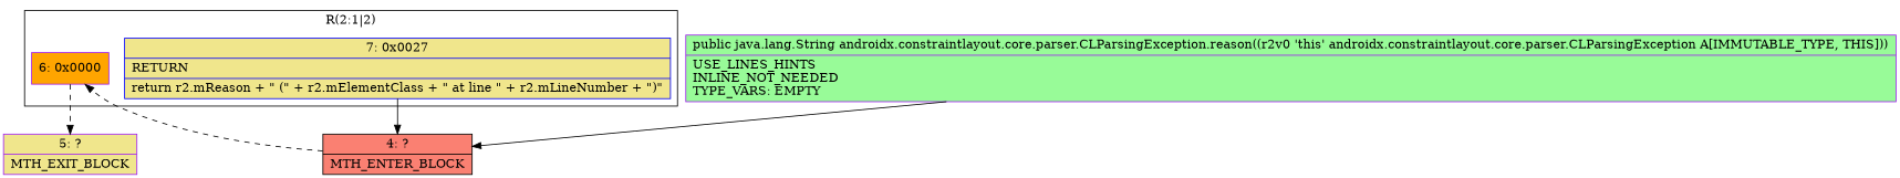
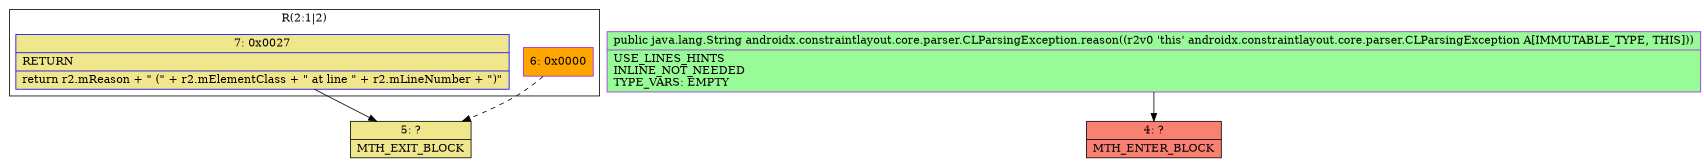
  digraph {
    node [color=purple fillcolor=khaki shape=record style=filled]
    edge [style=dashed]
    n1 [fillcolor=orange label="{6\:\ 0x0000}"]
    n2 [color=blue label="{7\:\ 0x0027|RETURN\l|return r2.mReason + \" (\" + r2.mElementClass + \" at line \" + r2.mLineNumber + \")\"\l}"]
-   n3 [label="{5\:\ ?|MTH_EXIT_BLOCK\l}"]
+   n3 [color=black label="{5\:\ ?|MTH_EXIT_BLOCK\l}"]
    n4 [color=black fillcolor=salmon label="{4\:\ ?|MTH_ENTER_BLOCK\l}"]
    n5 [fillcolor=palegreen label="{public java.lang.String androidx.constraintlayout.core.parser.CLParsingException.reason((r2v0 'this' androidx.constraintlayout.core.parser.CLParsingException A[IMMUTABLE_TYPE, THIS]))  | USE_LINES_HINTS\lINLINE_NOT_NEEDED\lTYPE_VARS: EMPTY\l}"]
    subgraph cluster_1 {
      label="R(2:1|2)"
      n1
      n2
    }
    n1 -> n3
-   n2 -> n4 [style=solid]
-   n4 -> n1
+   n2 -> n3 [style=solid]
    n5 -> n4 [style=solid]
  }
